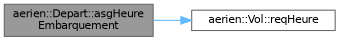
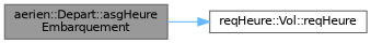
  digraph {
    rankdir=LR
    node [fontname=Helvetica fontsize=10 shape=box style=filled]
    n1 [color=gray40 fillcolor=grey60 fontcolor=black height=0.2 label="aerien::Depart::asgHeure\lEmbarquement" width=0.4]
-   n2 [color=grey40 fillcolor=white height=0.2 label="aerien::Vol::reqHeure" width=0.4]
+   n2 [color=grey40 fillcolor=white height=0.2 label="reqHeure::Vol::reqHeure" width=0.4]
    n1 -> n2 [color=steelblue1 fontname=Helvetica fontsize=10 labelfontname=Helvetica labelfontsize=10 style=solid]
  }
